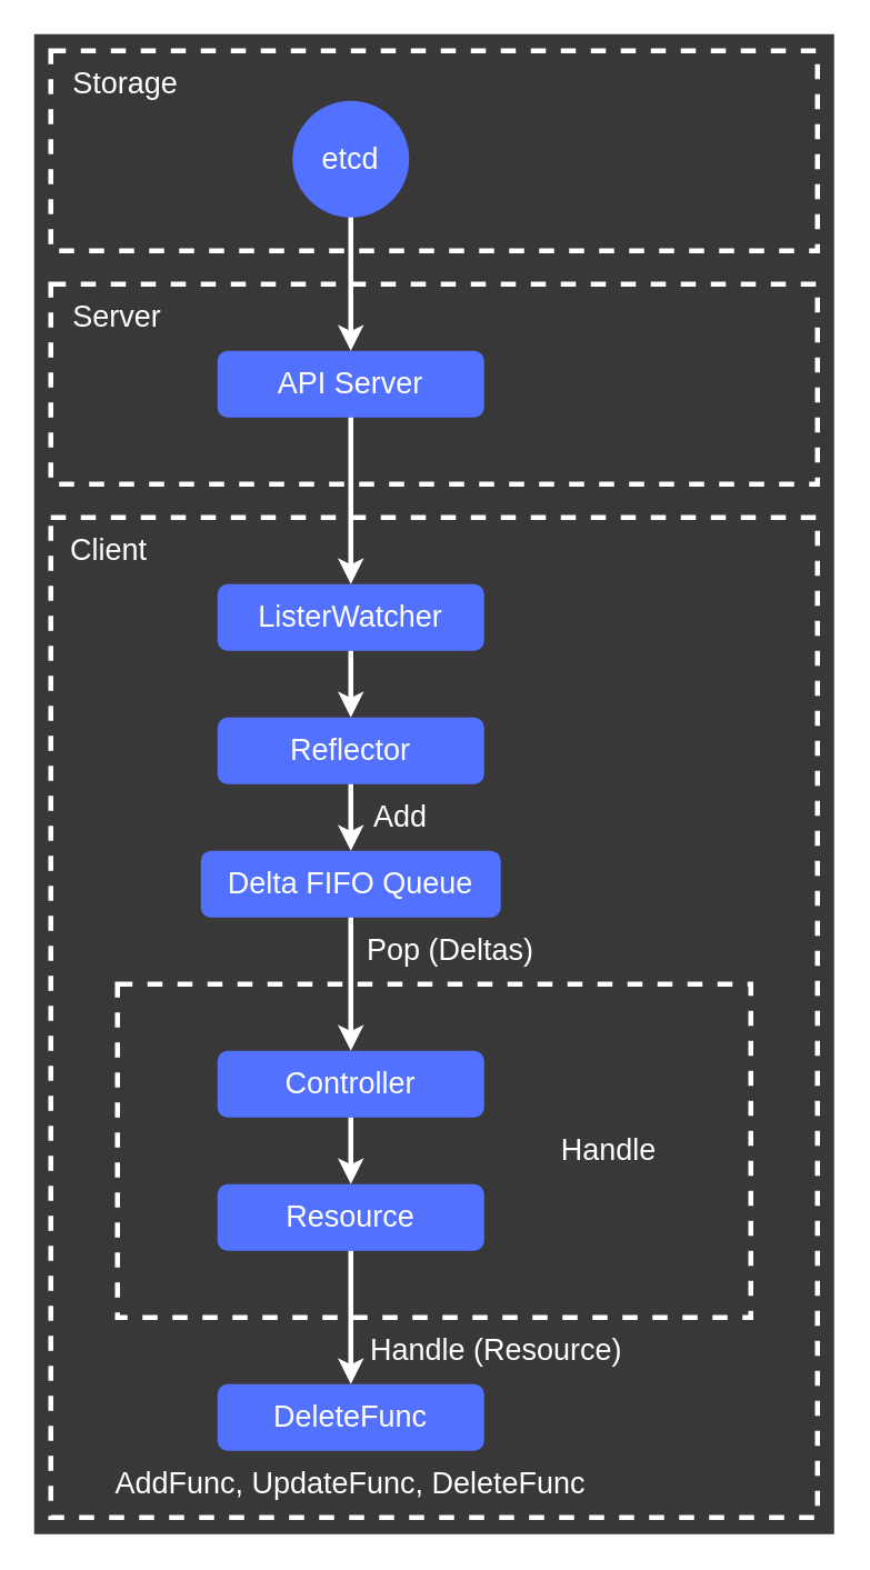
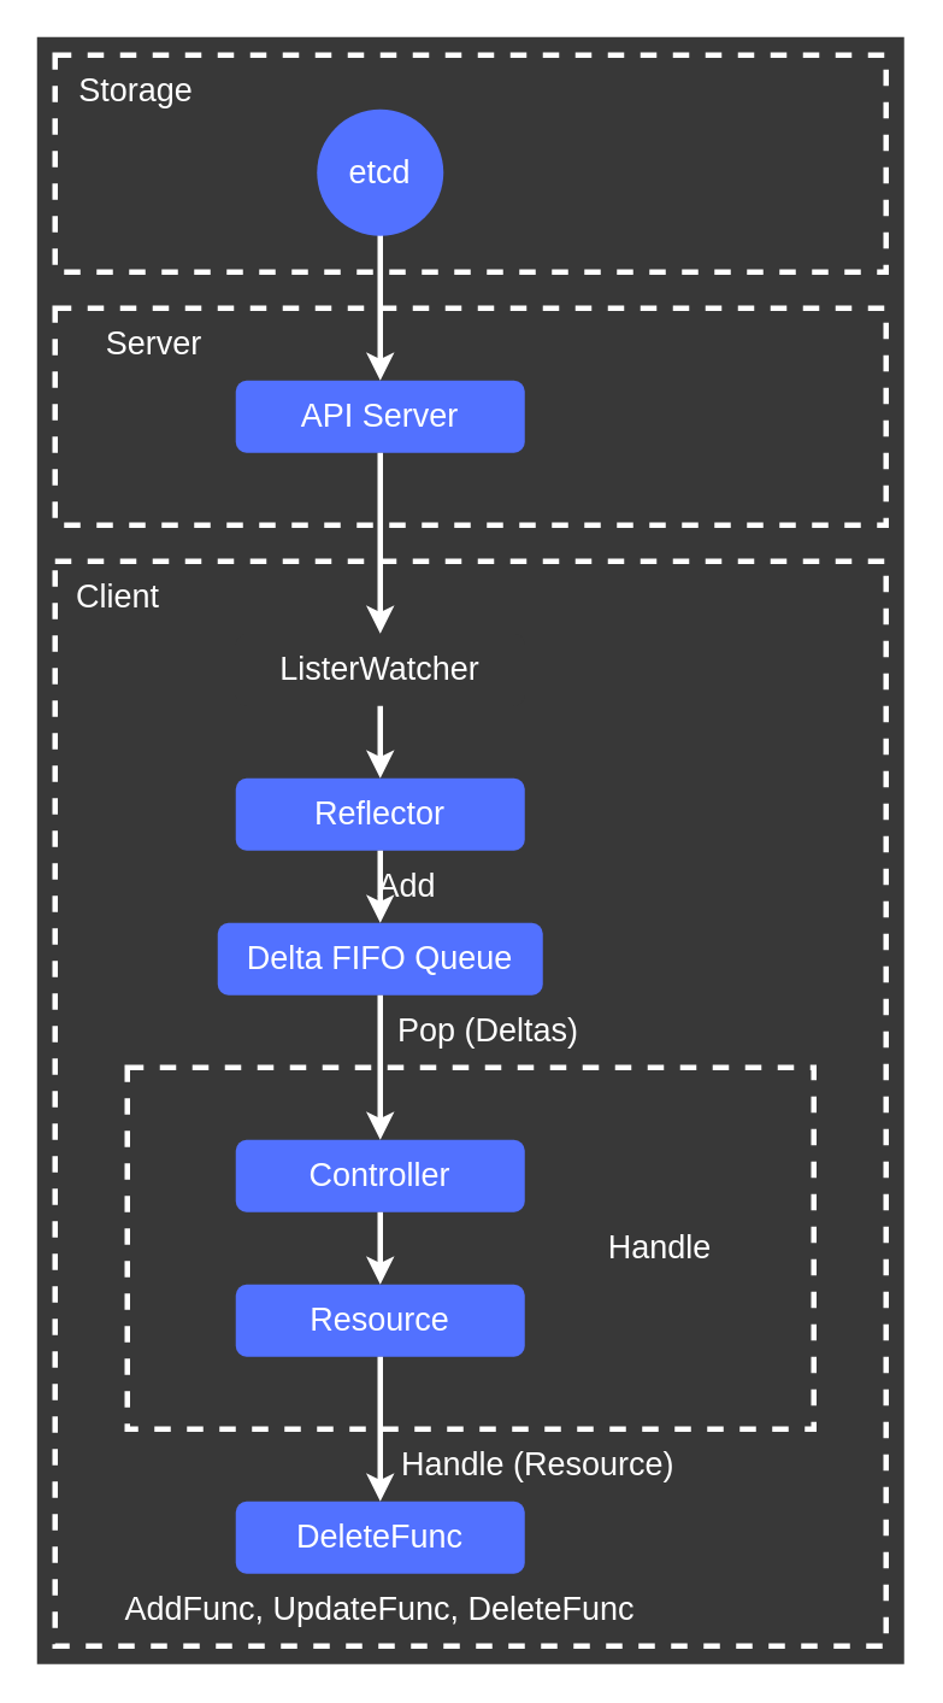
  <mxCell id="0" />
  <mxCell id="1" parent="0" />
  <mxCell id="2" value="" style="rounded=0;whiteSpace=wrap;html=1;strokeColor=none;fillColor=#383838;" parent="1" vertex="1"><mxGeometry x="20" y="20" width="480" height="900" as="geometry" /></mxCell>
  <mxCell id="3" value="" style="rounded=0;whiteSpace=wrap;html=1;fontSize=18;strokeWidth=3;fillColor=none;dashed=1;strokeColor=#FFFFFF;" parent="1" vertex="1"><mxGeometry x="30" y="310" width="460" height="600" as="geometry" /></mxCell>
  <mxCell id="4" value="" style="rounded=0;whiteSpace=wrap;html=1;fontSize=18;strokeWidth=3;fillColor=none;dashed=1;strokeColor=#FFFFFF;" parent="1" vertex="1"><mxGeometry x="70" y="590" width="380" height="200" as="geometry" /></mxCell>
  <mxCell id="5" value="" style="rounded=0;whiteSpace=wrap;html=1;fontSize=18;strokeWidth=3;fillColor=none;dashed=1;strokeColor=#FFFFFF;" parent="1" vertex="1"><mxGeometry x="30" y="30" width="460" height="120" as="geometry" /></mxCell>
  <mxCell id="6" value="" style="rounded=0;whiteSpace=wrap;html=1;fontSize=18;strokeWidth=3;fillColor=none;dashed=1;strokeColor=#FFFFFF;" parent="1" vertex="1"><mxGeometry x="30" y="170" width="460" height="120" as="geometry" /></mxCell>
  <mxCell id="7" value="API Server" style="rounded=1;whiteSpace=wrap;html=1;fontSize=18;strokeColor=none;fillColor=#5271FF;fontColor=#FFFFFF;" parent="1" vertex="1"><mxGeometry x="130" y="210" width="160" height="40" as="geometry" /></mxCell>
- <mxCell id="8" value="ListerWatcher" style="rounded=1;whiteSpace=wrap;html=1;fontSize=18;strokeColor=none;fillColor=#5271FF;fontColor=#FFFFFF;" parent="1" vertex="1"><mxGeometry x="130" y="350" width="160" height="40" as="geometry" /></mxCell>
+ <mxCell id="8" value="ListerWatcher" style="rounded=1;whiteSpace=wrap;html=1;fontSize=18;strokeColor=none;fillColor=#383838;fontColor=#FFFFFF;" parent="1" vertex="1"><mxGeometry x="130" y="350" width="160" height="40" as="geometry" /></mxCell>
  <mxCell id="9" value="Client" style="text;html=1;strokeColor=none;fillColor=none;align=center;verticalAlign=middle;whiteSpace=wrap;rounded=0;fontSize=18;fontColor=#FFFFFF;" parent="1" vertex="1"><mxGeometry x="40" y="320" width="50" height="20" as="geometry" /></mxCell>
- <mxCell id="10" value="Server" style="text;html=1;strokeColor=none;fillColor=none;align=center;verticalAlign=middle;whiteSpace=wrap;rounded=0;fontSize=18;fontColor=#FFFFFF;" parent="1" vertex="1"><mxGeometry x="40" y="180" width="60" height="20" as="geometry" /></mxCell>
+ <mxCell id="10" value="Server" style="text;html=1;strokeColor=none;fillColor=none;align=center;verticalAlign=middle;whiteSpace=wrap;rounded=0;fontSize=18;fontColor=#FFFFFF;" parent="1" vertex="1"><mxGeometry x="55" y="180" width="60" height="20" as="geometry" /></mxCell>
  <mxCell id="11" value="Storage" style="text;html=1;strokeColor=none;fillColor=none;align=center;verticalAlign=middle;whiteSpace=wrap;rounded=0;fontSize=18;fontColor=#FFFFFF;" parent="1" vertex="1"><mxGeometry x="40" y="40" width="70" height="20" as="geometry" /></mxCell>
  <mxCell id="12" value="Reflector" style="rounded=1;whiteSpace=wrap;html=1;fontSize=18;strokeColor=none;fillColor=#5271FF;fontColor=#FFFFFF;" parent="1" vertex="1"><mxGeometry x="130" y="430" width="160" height="40" as="geometry" /></mxCell>
  <mxCell id="13" value="Delta FIFO Queue" style="rounded=1;whiteSpace=wrap;html=1;fontSize=18;strokeColor=none;fillColor=#5271FF;fontColor=#FFFFFF;" parent="1" vertex="1"><mxGeometry x="120" y="510" width="180" height="40" as="geometry" /></mxCell>
  <mxCell id="14" value="Controller" style="rounded=1;whiteSpace=wrap;html=1;fontSize=18;strokeColor=none;fillColor=#5271FF;fontColor=#FFFFFF;" parent="1" vertex="1"><mxGeometry x="130" y="630" width="160" height="40" as="geometry" /></mxCell>
  <mxCell id="15" value="" style="endArrow=classic;html=1;fontSize=18;fontColor=#000000;exitX=0.5;exitY=1;exitDx=0;exitDy=0;exitPerimeter=0;entryX=0.5;entryY=0;entryDx=0;entryDy=0;strokeWidth=3;strokeColor=#FFFFFF;" parent="1" target="7" edge="1"><mxGeometry width="50" height="50" relative="1" as="geometry"><mxPoint x="210" y="120" as="sourcePoint" /><mxPoint x="300" y="180" as="targetPoint" /></mxGeometry></mxCell>
  <mxCell id="16" value="" style="endArrow=classic;html=1;fontSize=18;fontColor=#000000;exitX=0.5;exitY=1;exitDx=0;exitDy=0;strokeWidth=3;entryX=0.5;entryY=0;entryDx=0;entryDy=0;strokeColor=#FFFFFF;" parent="1" source="7" target="8" edge="1"><mxGeometry width="50" height="50" relative="1" as="geometry"><mxPoint x="199.5" y="250" as="sourcePoint" /><mxPoint x="200" y="330" as="targetPoint" /></mxGeometry></mxCell>
  <mxCell id="17" value="" style="endArrow=classic;html=1;fontSize=18;fontColor=#000000;exitX=0.5;exitY=1;exitDx=0;exitDy=0;strokeWidth=3;entryX=0.5;entryY=0;entryDx=0;entryDy=0;strokeColor=#FFFFFF;" parent="1" source="8" target="12" edge="1"><mxGeometry width="50" height="50" relative="1" as="geometry"><mxPoint x="220" y="260" as="sourcePoint" /><mxPoint x="220" y="360" as="targetPoint" /></mxGeometry></mxCell>
  <mxCell id="18" value="" style="endArrow=classic;html=1;fontSize=18;fontColor=#000000;exitX=0.5;exitY=1;exitDx=0;exitDy=0;strokeWidth=3;entryX=0.5;entryY=0;entryDx=0;entryDy=0;strokeColor=#FFFFFF;" parent="1" source="12" target="13" edge="1"><mxGeometry width="50" height="50" relative="1" as="geometry"><mxPoint x="220" y="400" as="sourcePoint" /><mxPoint x="220" y="440" as="targetPoint" /></mxGeometry></mxCell>
  <mxCell id="19" value="" style="endArrow=classic;html=1;fontSize=18;fontColor=#000000;exitX=0.5;exitY=1;exitDx=0;exitDy=0;strokeWidth=3;entryX=0.5;entryY=0;entryDx=0;entryDy=0;fillColor=#f5f5f5;strokeColor=#FFFFFF;" parent="1" source="13" target="14" edge="1"><mxGeometry width="50" height="50" relative="1" as="geometry"><mxPoint x="220" y="480" as="sourcePoint" /><mxPoint x="220" y="520" as="targetPoint" /></mxGeometry></mxCell>
- <mxCell id="20" value="Add" style="text;html=1;strokeColor=none;fillColor=none;align=center;verticalAlign=middle;whiteSpace=wrap;rounded=0;shadow=0;dashed=1;dashPattern=1 1;fontSize=18;fontColor=#FFFFFF;" parent="1" vertex="1"><mxGeometry x="220" y="480" width="40" height="20" as="geometry" /></mxCell>
+ <mxCell id="20" value="Add" style="text;html=1;strokeColor=none;fillColor=none;align=center;verticalAlign=middle;whiteSpace=wrap;rounded=0;shadow=0;dashed=1;dashPattern=1 1;fontSize=18;fontColor=#FFFFFF;" parent="1" vertex="1"><mxGeometry x="205" y="480" width="40" height="20" as="geometry" /></mxCell>
  <mxCell id="21" value="Pop (Deltas)" style="text;html=1;strokeColor=none;fillColor=none;align=center;verticalAlign=middle;whiteSpace=wrap;rounded=0;shadow=0;dashed=1;dashPattern=1 1;fontSize=18;fontColor=#FFFFFF;" parent="1" vertex="1"><mxGeometry x="215" y="560" width="110" height="20" as="geometry" /></mxCell>
  <mxCell id="22" value="Resource" style="rounded=1;whiteSpace=wrap;html=1;fontSize=18;strokeColor=none;fillColor=#5271FF;fontColor=#FFFFFF;" parent="1" vertex="1"><mxGeometry x="130" y="710" width="160" height="40" as="geometry" /></mxCell>
  <mxCell id="23" value="" style="endArrow=classic;html=1;fontSize=18;fontColor=#000000;exitX=0.5;exitY=1;exitDx=0;exitDy=0;strokeWidth=3;entryX=0.5;entryY=0;entryDx=0;entryDy=0;strokeColor=#FFFFFF;" parent="1" source="14" target="22" edge="1"><mxGeometry width="50" height="50" relative="1" as="geometry"><mxPoint x="220" y="560" as="sourcePoint" /><mxPoint x="220" y="600" as="targetPoint" /></mxGeometry></mxCell>
  <mxCell id="24" value="AddFunc, UpdateFunc, DeleteFunc" style="text;html=1;strokeColor=none;fillColor=none;align=center;verticalAlign=middle;whiteSpace=wrap;rounded=0;shadow=0;dashed=1;dashPattern=1 1;fontSize=18;fontColor=#FFFFFF;" parent="1" vertex="1"><mxGeometry x="65" y="880" width="290" height="20" as="geometry" /></mxCell>
  <mxCell id="25" value="&lt;font style=&quot;font-size: 18px;&quot;&gt;etcd&lt;/font&gt;" style="ellipse;whiteSpace=wrap;html=1;fontColor=#FFFFFF;fillColor=#5271ff;fontSize=18;strokeColor=none;" parent="1" vertex="1"><mxGeometry x="175" y="60" width="70" height="70" as="geometry" /></mxCell>
  <mxCell id="26" value="DeleteFunc" style="rounded=1;whiteSpace=wrap;html=1;fontSize=18;strokeColor=none;fillColor=#5271FF;fontColor=#FFFFFF;" parent="1" vertex="1"><mxGeometry x="130" y="830" width="160" height="40" as="geometry" /></mxCell>
  <mxCell id="27" value="Handle" style="text;html=1;strokeColor=none;fillColor=none;align=center;verticalAlign=middle;whiteSpace=wrap;rounded=0;fontSize=18;fontColor=#FFFFFF;" parent="1" vertex="1"><mxGeometry x="325" y="680" width="80" height="20" as="geometry" /></mxCell>
  <mxCell id="28" value="" style="endArrow=classic;html=1;fontSize=18;fontColor=#000000;exitX=0.5;exitY=1;exitDx=0;exitDy=0;strokeWidth=3;fillColor=#f5f5f5;strokeColor=#FFFFFF;" parent="1" source="22" target="26" edge="1"><mxGeometry width="50" height="50" relative="1" as="geometry"><mxPoint x="220" y="560" as="sourcePoint" /><mxPoint x="220" y="630" as="targetPoint" /></mxGeometry></mxCell>
  <mxCell id="29" value="Handle (Resource)" style="text;html=1;strokeColor=none;fillColor=none;align=center;verticalAlign=middle;whiteSpace=wrap;rounded=0;shadow=0;dashed=1;dashPattern=1 1;fontSize=18;fontColor=#FFFFFF;" parent="1" vertex="1"><mxGeometry x="215" y="800" width="165" height="20" as="geometry" /></mxCell>
